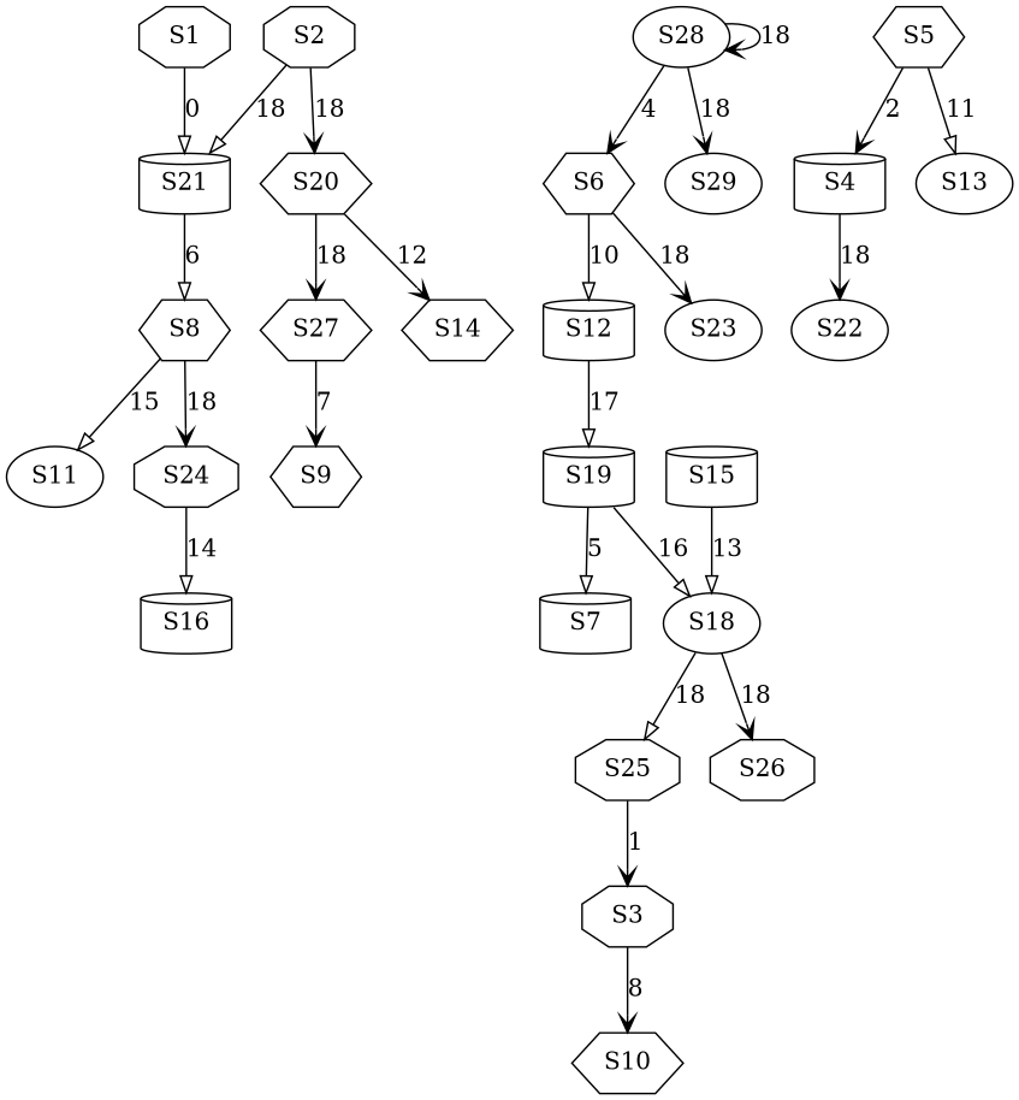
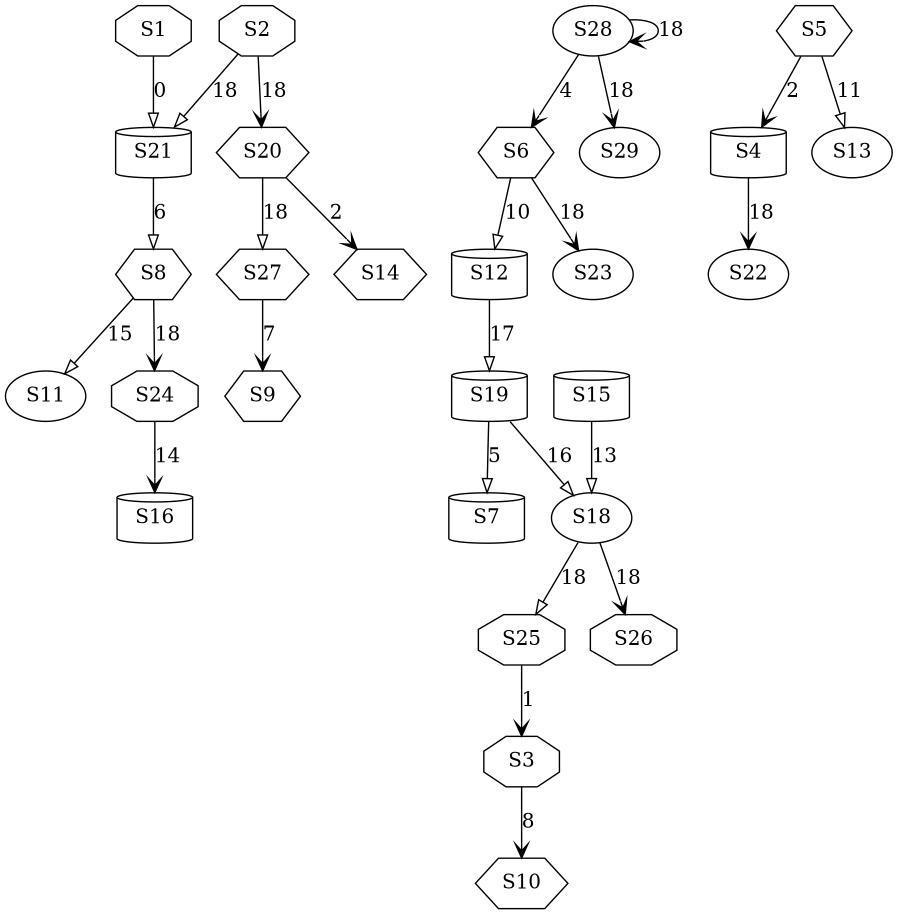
  strict digraph {
    node [shape=hexagon]
    edge [arrowhead=onormal]
    S1 [shape=octagon]
    S21 [shape=cylinder]
    S2 [shape=octagon]
    S20
    S8
    S27
    S14
    S25 [shape=octagon]
    S3 [shape=octagon]
    S10
    S4 [shape=cylinder]
    S5
    S13 [shape=ellipse]
    S22 [shape=ellipse]
    S28 [shape=ellipse]
    S6
    S29 [shape=ellipse]
    S12 [shape=cylinder]
    S23 [shape=ellipse]
    S19 [shape=cylinder]
    S7 [shape=cylinder]
    S18 [shape=ellipse]
    S26 [shape=octagon]
    S11 [shape=ellipse]
    S24 [shape=octagon]
    S16 [shape=cylinder]
    S9
    S15 [shape=cylinder]
    S1 -> S21 [label=0]
    S21 -> S8 [label=6]
    S2 -> S21 [label=18]
    S2 -> S20 [arrowhead=vee label=18]
-   S20 -> S27 [arrowhead=vee label=18]
-   S20 -> S14 [arrowhead=vee label=12]
+   S20 -> S27 [label=18]
+   S20 -> S14 [arrowhead=vee label=2]
    S8 -> S11 [label=15]
    S8 -> S24 [arrowhead=vee label=18]
    S27 -> S9 [arrowhead=vee label=7]
    S25 -> S3 [arrowhead=vee label=1]
    S3 -> S10 [arrowhead=vee label=8]
    S4 -> S22 [arrowhead=vee label=18]
    S5 -> S4 [arrowhead=vee label=2]
    S5 -> S13 [label=11]
    S28 -> S28 [arrowhead=vee label=18]
    S28 -> S6 [arrowhead=vee label=4]
    S28 -> S29 [arrowhead=vee label=18]
    S6 -> S12 [label=10]
    S6 -> S23 [arrowhead=vee label=18]
    S12 -> S19 [label=17]
    S19 -> S7 [label=5]
    S19 -> S18 [label=16]
    S18 -> S25 [label=18]
    S18 -> S26 [arrowhead=vee label=18]
-   S24 -> S16 [label=14]
+   S24 -> S16 [arrowhead=vee label=14]
    S15 -> S18 [label=13]
  }
